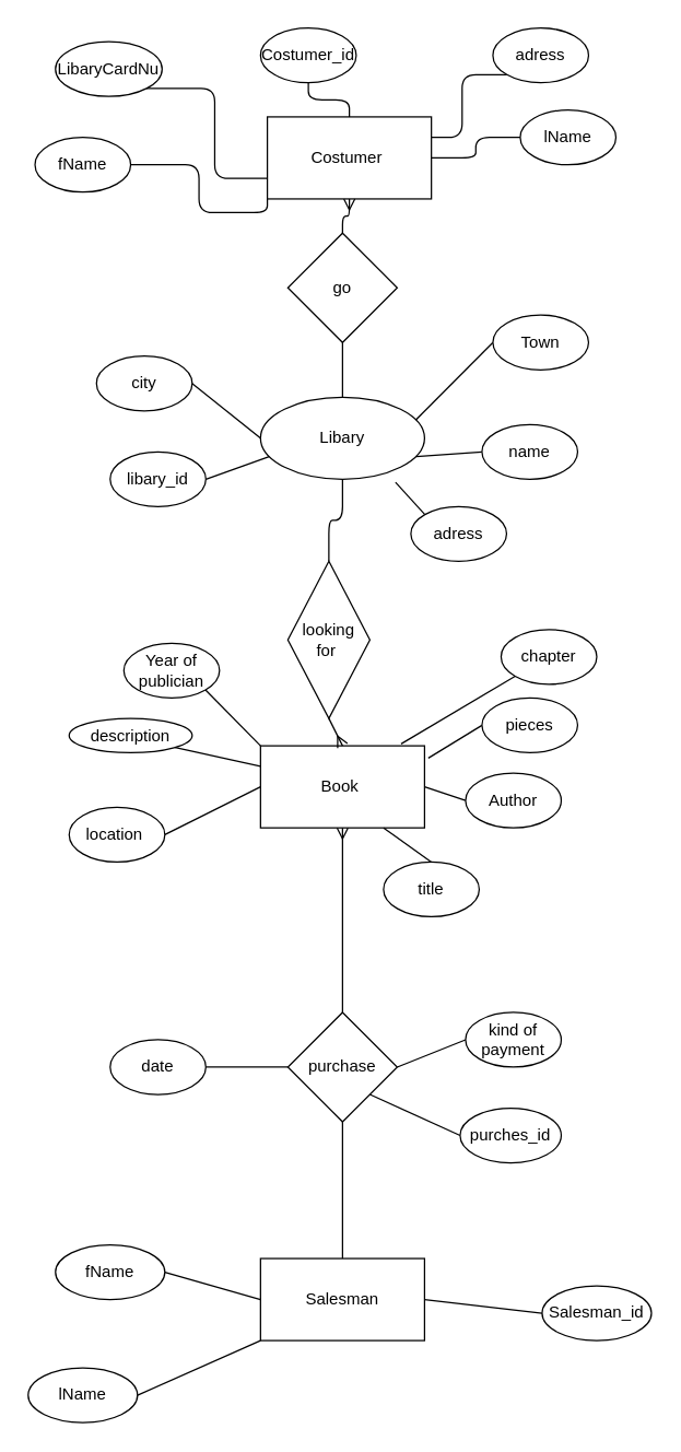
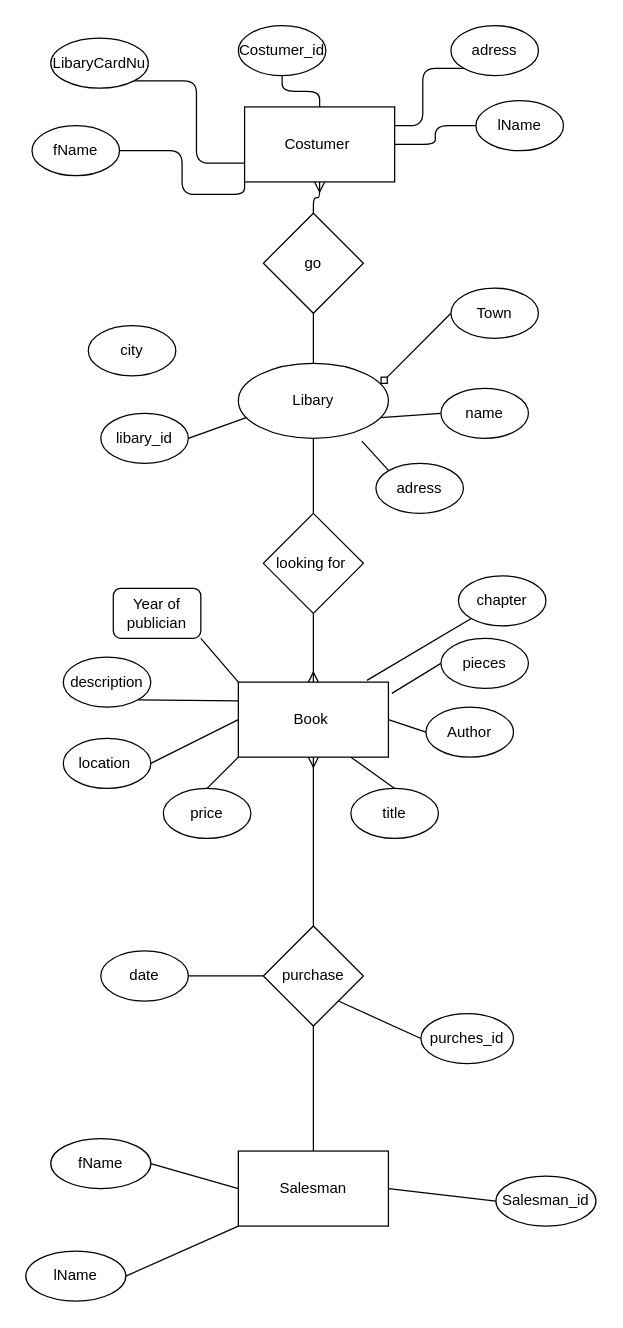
  <mxCell id="0" />
  <mxCell id="1" parent="0" />
  <mxCell id="2" style="edgeStyle=none;html=1;exitX=0.5;exitY=1;exitDx=0;exitDy=0;entryX=0.5;entryY=0;entryDx=0;entryDy=0;endArrow=none;endFill=0;startArrow=ERmany;startFill=0;" parent="1" source="3" target="8" edge="1"><mxGeometry relative="1" as="geometry" /></mxCell>
  <mxCell id="3" value="Book&amp;nbsp;" style="rounded=0;whiteSpace=wrap;html=1;" parent="1" vertex="1"><mxGeometry x="190" y="545" width="120" height="60" as="geometry" /></mxCell>
  <mxCell id="4" style="edgeStyle=none;html=1;exitX=0.5;exitY=1;exitDx=0;exitDy=0;entryX=0.5;entryY=0;entryDx=0;entryDy=0;startArrow=none;startFill=0;endArrow=ERmany;endFill=0;" edge="1" parent="1" source="63" target="3"><mxGeometry relative="1" as="geometry" /></mxCell>
  <mxCell id="5" value="Costumer&amp;nbsp;" style="rounded=0;whiteSpace=wrap;html=1;" parent="1" vertex="1"><mxGeometry x="195" y="85" width="120" height="60" as="geometry" /></mxCell>
  <mxCell id="6" value="" style="edgeStyle=none;html=1;endArrow=none;endFill=0;" edge="1" parent="1" source="7" target="8"><mxGeometry relative="1" as="geometry" /></mxCell>
  <mxCell id="7" value="Salesman" style="rounded=0;whiteSpace=wrap;html=1;" parent="1" vertex="1"><mxGeometry x="190" y="920" width="120" height="60" as="geometry" /></mxCell>
  <mxCell id="8" value="purchase" style="rhombus;whiteSpace=wrap;html=1;" parent="1" vertex="1"><mxGeometry x="210" y="740" width="80" height="80" as="geometry" /></mxCell>
  <mxCell id="9" style="edgeStyle=orthogonalEdgeStyle;jumpStyle=none;html=1;exitX=0.5;exitY=1;exitDx=0;exitDy=0;entryX=0.5;entryY=0;entryDx=0;entryDy=0;startArrow=none;startFill=0;endArrow=none;endFill=0;" edge="1" parent="1" source="10" target="5"><mxGeometry relative="1" as="geometry" /></mxCell>
  <mxCell id="10" value="Costumer_id" style="ellipse;whiteSpace=wrap;html=1;" parent="1" vertex="1"><mxGeometry x="190" width="70" height="40" as="geometry" y="20" /></mxCell>
  <mxCell id="11" style="edgeStyle=orthogonalEdgeStyle;jumpStyle=none;html=1;exitX=1;exitY=1;exitDx=0;exitDy=0;entryX=0;entryY=0.75;entryDx=0;entryDy=0;startArrow=none;startFill=0;endArrow=none;endFill=0;" edge="1" parent="1" source="12" target="5"><mxGeometry relative="1" as="geometry" /></mxCell>
  <mxCell id="12" value="LibaryCardNu" style="ellipse;whiteSpace=wrap;html=1;" parent="1" vertex="1"><mxGeometry x="40" y="30" width="78" height="40" as="geometry" /></mxCell>
  <mxCell id="13" style="edgeStyle=none;html=1;exitX=0;exitY=0;exitDx=0;exitDy=0;entryX=0;entryY=0;entryDx=0;entryDy=0;endArrow=none;endFill=0;" edge="1" parent="1" source="15" target="15"><mxGeometry relative="1" as="geometry" /></mxCell>
  <mxCell id="14" style="edgeStyle=orthogonalEdgeStyle;jumpStyle=none;html=1;exitX=0;exitY=1;exitDx=0;exitDy=0;entryX=1;entryY=0.25;entryDx=0;entryDy=0;startArrow=none;startFill=0;endArrow=none;endFill=0;" edge="1" parent="1" source="15" target="5"><mxGeometry relative="1" as="geometry" /></mxCell>
  <mxCell id="15" value="adress" style="ellipse;whiteSpace=wrap;html=1;" vertex="1" parent="1"><mxGeometry x="360" width="70" height="40" as="geometry" y="20" /></mxCell>
  <mxCell id="16" style="edgeStyle=none;html=1;exitX=0;exitY=0.5;exitDx=0;exitDy=0;entryX=1;entryY=0.5;entryDx=0;entryDy=0;endArrow=none;endFill=0;" edge="1" parent="1" source="17" target="3"><mxGeometry relative="1" as="geometry" /></mxCell>
  <mxCell id="17" value="Author" style="ellipse;whiteSpace=wrap;html=1;" vertex="1" parent="1"><mxGeometry x="340" y="565" width="70" height="40" as="geometry" /></mxCell>
+ <mxCell id="18" style="edgeStyle=none;html=1;exitX=0.5;exitY=0;exitDx=0;exitDy=0;entryX=0;entryY=1;entryDx=0;entryDy=0;startArrow=none;startFill=0;endArrow=none;endFill=0;" edge="1" parent="1" source="19" target="3"><mxGeometry relative="1" as="geometry" /></mxCell>
+ <mxCell id="19" value="price" style="ellipse;whiteSpace=wrap;html=1;" vertex="1" parent="1"><mxGeometry x="130" y="630" width="70" height="40" as="geometry" /></mxCell>
  <mxCell id="20" style="edgeStyle=none;html=1;exitX=1;exitY=0.5;exitDx=0;exitDy=0;entryX=0;entryY=0.5;entryDx=0;entryDy=0;endArrow=none;endFill=0;" edge="1" parent="1" source="21" target="3"><mxGeometry relative="1" as="geometry" /></mxCell>
  <mxCell id="21" value="location&amp;nbsp;" style="ellipse;whiteSpace=wrap;html=1;" vertex="1" parent="1"><mxGeometry x="50" y="590" width="70" height="40" as="geometry" /></mxCell>
  <mxCell id="22" style="edgeStyle=none;html=1;exitX=0.5;exitY=0;exitDx=0;exitDy=0;entryX=0.75;entryY=1;entryDx=0;entryDy=0;startArrow=none;startFill=0;endArrow=none;endFill=0;" edge="1" parent="1" source="23" target="3"><mxGeometry relative="1" as="geometry" /></mxCell>
  <mxCell id="23" value="title" style="ellipse;whiteSpace=wrap;html=1;" vertex="1" parent="1"><mxGeometry x="280" y="630" width="70" height="40" as="geometry" /></mxCell>
  <mxCell id="24" style="edgeStyle=none;html=1;exitX=1;exitY=1;exitDx=0;exitDy=0;entryX=0;entryY=0.25;entryDx=0;entryDy=0;startArrow=none;startFill=0;endArrow=none;endFill=0;" edge="1" parent="1" source="25" target="3"><mxGeometry relative="1" as="geometry" /></mxCell>
- <mxCell id="25" value="description" style="ellipse;whiteSpace=wrap;html=1;" vertex="1" parent="1"><mxGeometry x="50" y="525" width="90" height="25" as="geometry" /></mxCell>
+ <mxCell id="25" value="description" style="ellipse;whiteSpace=wrap;html=1;" vertex="1" parent="1"><mxGeometry x="50" y="525" width="70" height="40" as="geometry" /></mxCell>
  <mxCell id="26" style="edgeStyle=none;html=1;exitX=0;exitY=1;exitDx=0;exitDy=0;entryX=0.857;entryY=-0.023;entryDx=0;entryDy=0;entryPerimeter=0;startArrow=none;startFill=0;endArrow=none;endFill=0;" edge="1" parent="1" source="45" target="3"><mxGeometry relative="1" as="geometry" /></mxCell>
  <mxCell id="27" style="edgeStyle=none;html=1;exitX=0;exitY=0.5;exitDx=0;exitDy=0;entryX=1.023;entryY=0.15;entryDx=0;entryDy=0;entryPerimeter=0;startArrow=none;startFill=0;endArrow=none;endFill=0;" edge="1" parent="1" source="28" target="3"><mxGeometry relative="1" as="geometry" /></mxCell>
  <mxCell id="28" value="pieces" style="ellipse;whiteSpace=wrap;html=1;" vertex="1" parent="1"><mxGeometry x="352" y="510" width="70" height="40" as="geometry" /></mxCell>
  <mxCell id="29" style="edgeStyle=none;html=1;exitX=0;exitY=0.5;exitDx=0;exitDy=0;entryX=1;entryY=0.5;entryDx=0;entryDy=0;startArrow=none;startFill=0;endArrow=none;endFill=0;" edge="1" parent="1" source="30" target="7"><mxGeometry relative="1" as="geometry" /></mxCell>
  <mxCell id="30" value="Salesman_id" style="ellipse;whiteSpace=wrap;html=1;" vertex="1" parent="1"><mxGeometry x="396" y="940" width="80" height="40" as="geometry" /></mxCell>
  <mxCell id="31" style="edgeStyle=orthogonalEdgeStyle;jumpStyle=none;html=1;exitX=0;exitY=0.5;exitDx=0;exitDy=0;entryX=1;entryY=0.5;entryDx=0;entryDy=0;startArrow=none;startFill=0;endArrow=none;endFill=0;" edge="1" parent="1" source="32" target="5"><mxGeometry relative="1" as="geometry" /></mxCell>
  <mxCell id="32" value="lName" style="ellipse;whiteSpace=wrap;html=1;" vertex="1" parent="1"><mxGeometry x="380" y="80" width="70" height="40" as="geometry" /></mxCell>
  <mxCell id="33" style="edgeStyle=orthogonalEdgeStyle;jumpStyle=none;html=1;exitX=1;exitY=0.5;exitDx=0;exitDy=0;entryX=0;entryY=1;entryDx=0;entryDy=0;startArrow=none;startFill=0;endArrow=none;endFill=0;" edge="1" parent="1" source="34" target="5"><mxGeometry relative="1" as="geometry" /></mxCell>
  <mxCell id="34" value="fName" style="ellipse;whiteSpace=wrap;html=1;" vertex="1" parent="1"><mxGeometry x="25" y="100" width="70" height="40" as="geometry" /></mxCell>
  <mxCell id="35" style="edgeStyle=none;html=1;exitX=0;exitY=0.5;exitDx=0;exitDy=0;entryX=1;entryY=1;entryDx=0;entryDy=0;startArrow=none;startFill=0;endArrow=none;endFill=0;" edge="1" parent="1" source="36" target="8"><mxGeometry relative="1" as="geometry" /></mxCell>
  <mxCell id="36" value="purches_id" style="ellipse;whiteSpace=wrap;html=1;" vertex="1" parent="1"><mxGeometry x="336" y="810" width="74" height="40" as="geometry" /></mxCell>
  <mxCell id="37" style="edgeStyle=none;html=1;exitX=1;exitY=0.5;exitDx=0;exitDy=0;entryX=0;entryY=0.5;entryDx=0;entryDy=0;startArrow=none;startFill=0;endArrow=none;endFill=0;" edge="1" parent="1" source="38" target="8"><mxGeometry relative="1" as="geometry" /></mxCell>
  <mxCell id="38" value="date" style="ellipse;whiteSpace=wrap;html=1;" vertex="1" parent="1"><mxGeometry x="80" y="760" width="70" height="40" as="geometry" /></mxCell>
- <mxCell id="39" style="edgeStyle=none;html=1;exitX=0;exitY=0.5;exitDx=0;exitDy=0;entryX=1;entryY=0.5;entryDx=0;entryDy=0;startArrow=none;startFill=0;endArrow=none;endFill=0;" edge="1" parent="1" source="40" target="8"><mxGeometry relative="1" as="geometry" /></mxCell>
- <mxCell id="40" value="kind of payment" style="ellipse;whiteSpace=wrap;html=1;" vertex="1" parent="1"><mxGeometry x="340" y="740" width="70" height="40" as="geometry" /></mxCell>
  <mxCell id="41" style="edgeStyle=none;html=1;exitX=1;exitY=0.5;exitDx=0;exitDy=0;entryX=0;entryY=0.5;entryDx=0;entryDy=0;startArrow=none;startFill=0;endArrow=none;endFill=0;" edge="1" parent="1" source="42" target="7"><mxGeometry relative="1" as="geometry" /></mxCell>
  <mxCell id="42" value="fName" style="ellipse;whiteSpace=wrap;html=1;" vertex="1" parent="1"><mxGeometry x="40" y="910" width="80" height="40" as="geometry" /></mxCell>
  <mxCell id="43" style="edgeStyle=none;html=1;exitX=1;exitY=0.5;exitDx=0;exitDy=0;entryX=0;entryY=1;entryDx=0;entryDy=0;startArrow=none;startFill=0;endArrow=none;endFill=0;" edge="1" parent="1" source="44" target="7"><mxGeometry relative="1" as="geometry" /></mxCell>
  <mxCell id="44" value="lName" style="ellipse;whiteSpace=wrap;html=1;" vertex="1" parent="1"><mxGeometry x="20" y="1000" width="80" height="40" as="geometry" /></mxCell>
  <mxCell id="45" value="chapter" style="ellipse;whiteSpace=wrap;html=1;" vertex="1" parent="1"><mxGeometry x="366" y="460" width="70" height="40" as="geometry" /></mxCell>
  <mxCell id="46" style="edgeStyle=orthogonalEdgeStyle;jumpStyle=none;html=1;exitX=0.5;exitY=1;exitDx=0;exitDy=0;entryX=0.5;entryY=0;entryDx=0;entryDy=0;startArrow=none;startFill=0;endArrow=none;endFill=0;" edge="1" parent="1" source="47" target="63"><mxGeometry relative="1" as="geometry" /></mxCell>
  <mxCell id="47" value="Libary" style="ellipse;whiteSpace=wrap;html=1;" vertex="1" parent="1"><mxGeometry x="190" y="290" width="120" height="60" as="geometry" /></mxCell>
- <mxCell id="48" style="edgeStyle=none;html=1;exitX=0;exitY=0.5;exitDx=0;exitDy=0;entryX=1;entryY=0.25;entryDx=0;entryDy=0;startArrow=none;startFill=0;endArrow=none;endFill=0;" edge="1" parent="1" source="49" target="47"><mxGeometry relative="1" as="geometry" /></mxCell>
+ <mxCell id="48" style="edgeStyle=none;html=1;exitX=0;exitY=0.5;exitDx=0;exitDy=0;entryX=1;entryY=0.25;entryDx=0;entryDy=0;startArrow=none;startFill=0;endArrow=diamond;endFill=0;" edge="1" parent="1" source="49" target="47"><mxGeometry relative="1" as="geometry" /></mxCell>
  <mxCell id="49" value="Town" style="ellipse;whiteSpace=wrap;html=1;" vertex="1" parent="1"><mxGeometry x="360" y="230" width="70" height="40" as="geometry" /></mxCell>
- <mxCell id="50" style="edgeStyle=none;html=1;exitX=1;exitY=0.5;exitDx=0;exitDy=0;entryX=0;entryY=0.5;entryDx=0;entryDy=0;startArrow=none;startFill=0;endArrow=none;endFill=0;" edge="1" parent="1" source="51" target="47"><mxGeometry relative="1" as="geometry" /></mxCell>
  <mxCell id="51" value="city" style="ellipse;whiteSpace=wrap;html=1;" vertex="1" parent="1"><mxGeometry x="70" y="260" width="70" height="40" as="geometry" /></mxCell>
  <mxCell id="52" style="edgeStyle=none;html=1;exitX=0;exitY=0.5;exitDx=0;exitDy=0;entryX=1;entryY=0.75;entryDx=0;entryDy=0;startArrow=none;startFill=0;endArrow=none;endFill=0;" edge="1" parent="1" source="53" target="47"><mxGeometry relative="1" as="geometry" /></mxCell>
  <mxCell id="53" value="name" style="ellipse;whiteSpace=wrap;html=1;" vertex="1" parent="1"><mxGeometry x="352" y="310" width="70" height="40" as="geometry" /></mxCell>
  <mxCell id="54" style="edgeStyle=orthogonalEdgeStyle;jumpStyle=none;html=1;exitX=0.5;exitY=0;exitDx=0;exitDy=0;startArrow=none;startFill=0;endArrow=ERmany;endFill=0;" edge="1" parent="1" source="56" target="5"><mxGeometry relative="1" as="geometry" /></mxCell>
  <mxCell id="55" style="edgeStyle=orthogonalEdgeStyle;jumpStyle=none;html=1;exitX=0.5;exitY=1;exitDx=0;exitDy=0;entryX=0.5;entryY=0;entryDx=0;entryDy=0;startArrow=none;startFill=0;endArrow=none;endFill=0;" edge="1" parent="1" source="56" target="47"><mxGeometry relative="1" as="geometry" /></mxCell>
  <mxCell id="56" value="go" style="rhombus;whiteSpace=wrap;html=1;" parent="1" vertex="1"><mxGeometry x="210" y="170" width="80" height="80" as="geometry" /></mxCell>
  <mxCell id="57" style="edgeStyle=none;html=1;exitX=1;exitY=1;exitDx=0;exitDy=0;entryX=0;entryY=0;entryDx=0;entryDy=0;startArrow=none;startFill=0;endArrow=none;endFill=0;" edge="1" parent="1" source="58" target="3"><mxGeometry relative="1" as="geometry" /></mxCell>
- <mxCell id="58" value="Year of publician" style="ellipse;whiteSpace=wrap;html=1;" vertex="1" parent="1"><mxGeometry x="90" y="470" width="70" height="40" as="geometry" /></mxCell>
+ <mxCell id="58" value="Year of publician" style="whiteSpace=wrap;html=1;rounded=1;" vertex="1" parent="1"><mxGeometry x="90" y="470" width="70" height="40" as="geometry" /></mxCell>
  <mxCell id="59" style="edgeStyle=none;html=1;exitX=1;exitY=0.5;exitDx=0;exitDy=0;entryX=0;entryY=0.75;entryDx=0;entryDy=0;startArrow=none;startFill=0;endArrow=none;endFill=0;" edge="1" parent="1" source="60" target="47"><mxGeometry relative="1" as="geometry" /></mxCell>
  <mxCell id="60" value="libary_id" style="ellipse;whiteSpace=wrap;html=1;" vertex="1" parent="1"><mxGeometry x="80" y="330" width="70" height="40" as="geometry" /></mxCell>
  <mxCell id="61" style="edgeStyle=none;jumpStyle=none;html=1;exitX=0;exitY=0;exitDx=0;exitDy=0;entryX=0.823;entryY=1.037;entryDx=0;entryDy=0;entryPerimeter=0;startArrow=none;startFill=0;endArrow=none;endFill=0;" edge="1" parent="1" source="62" target="47"><mxGeometry relative="1" as="geometry" /></mxCell>
  <mxCell id="62" value="adress" style="ellipse;whiteSpace=wrap;html=1;" vertex="1" parent="1"><mxGeometry x="300" y="370" width="70" height="40" as="geometry" /></mxCell>
- <mxCell id="63" value="looking for&amp;nbsp;" style="rhombus;whiteSpace=wrap;html=1;" vertex="1" parent="1"><mxGeometry x="210" y="410" width="60" height="115" as="geometry" /></mxCell>
+ <mxCell id="63" value="looking for&amp;nbsp;" style="rhombus;whiteSpace=wrap;html=1;" vertex="1" parent="1"><mxGeometry x="210" y="410" width="80" height="80" as="geometry" /></mxCell>
